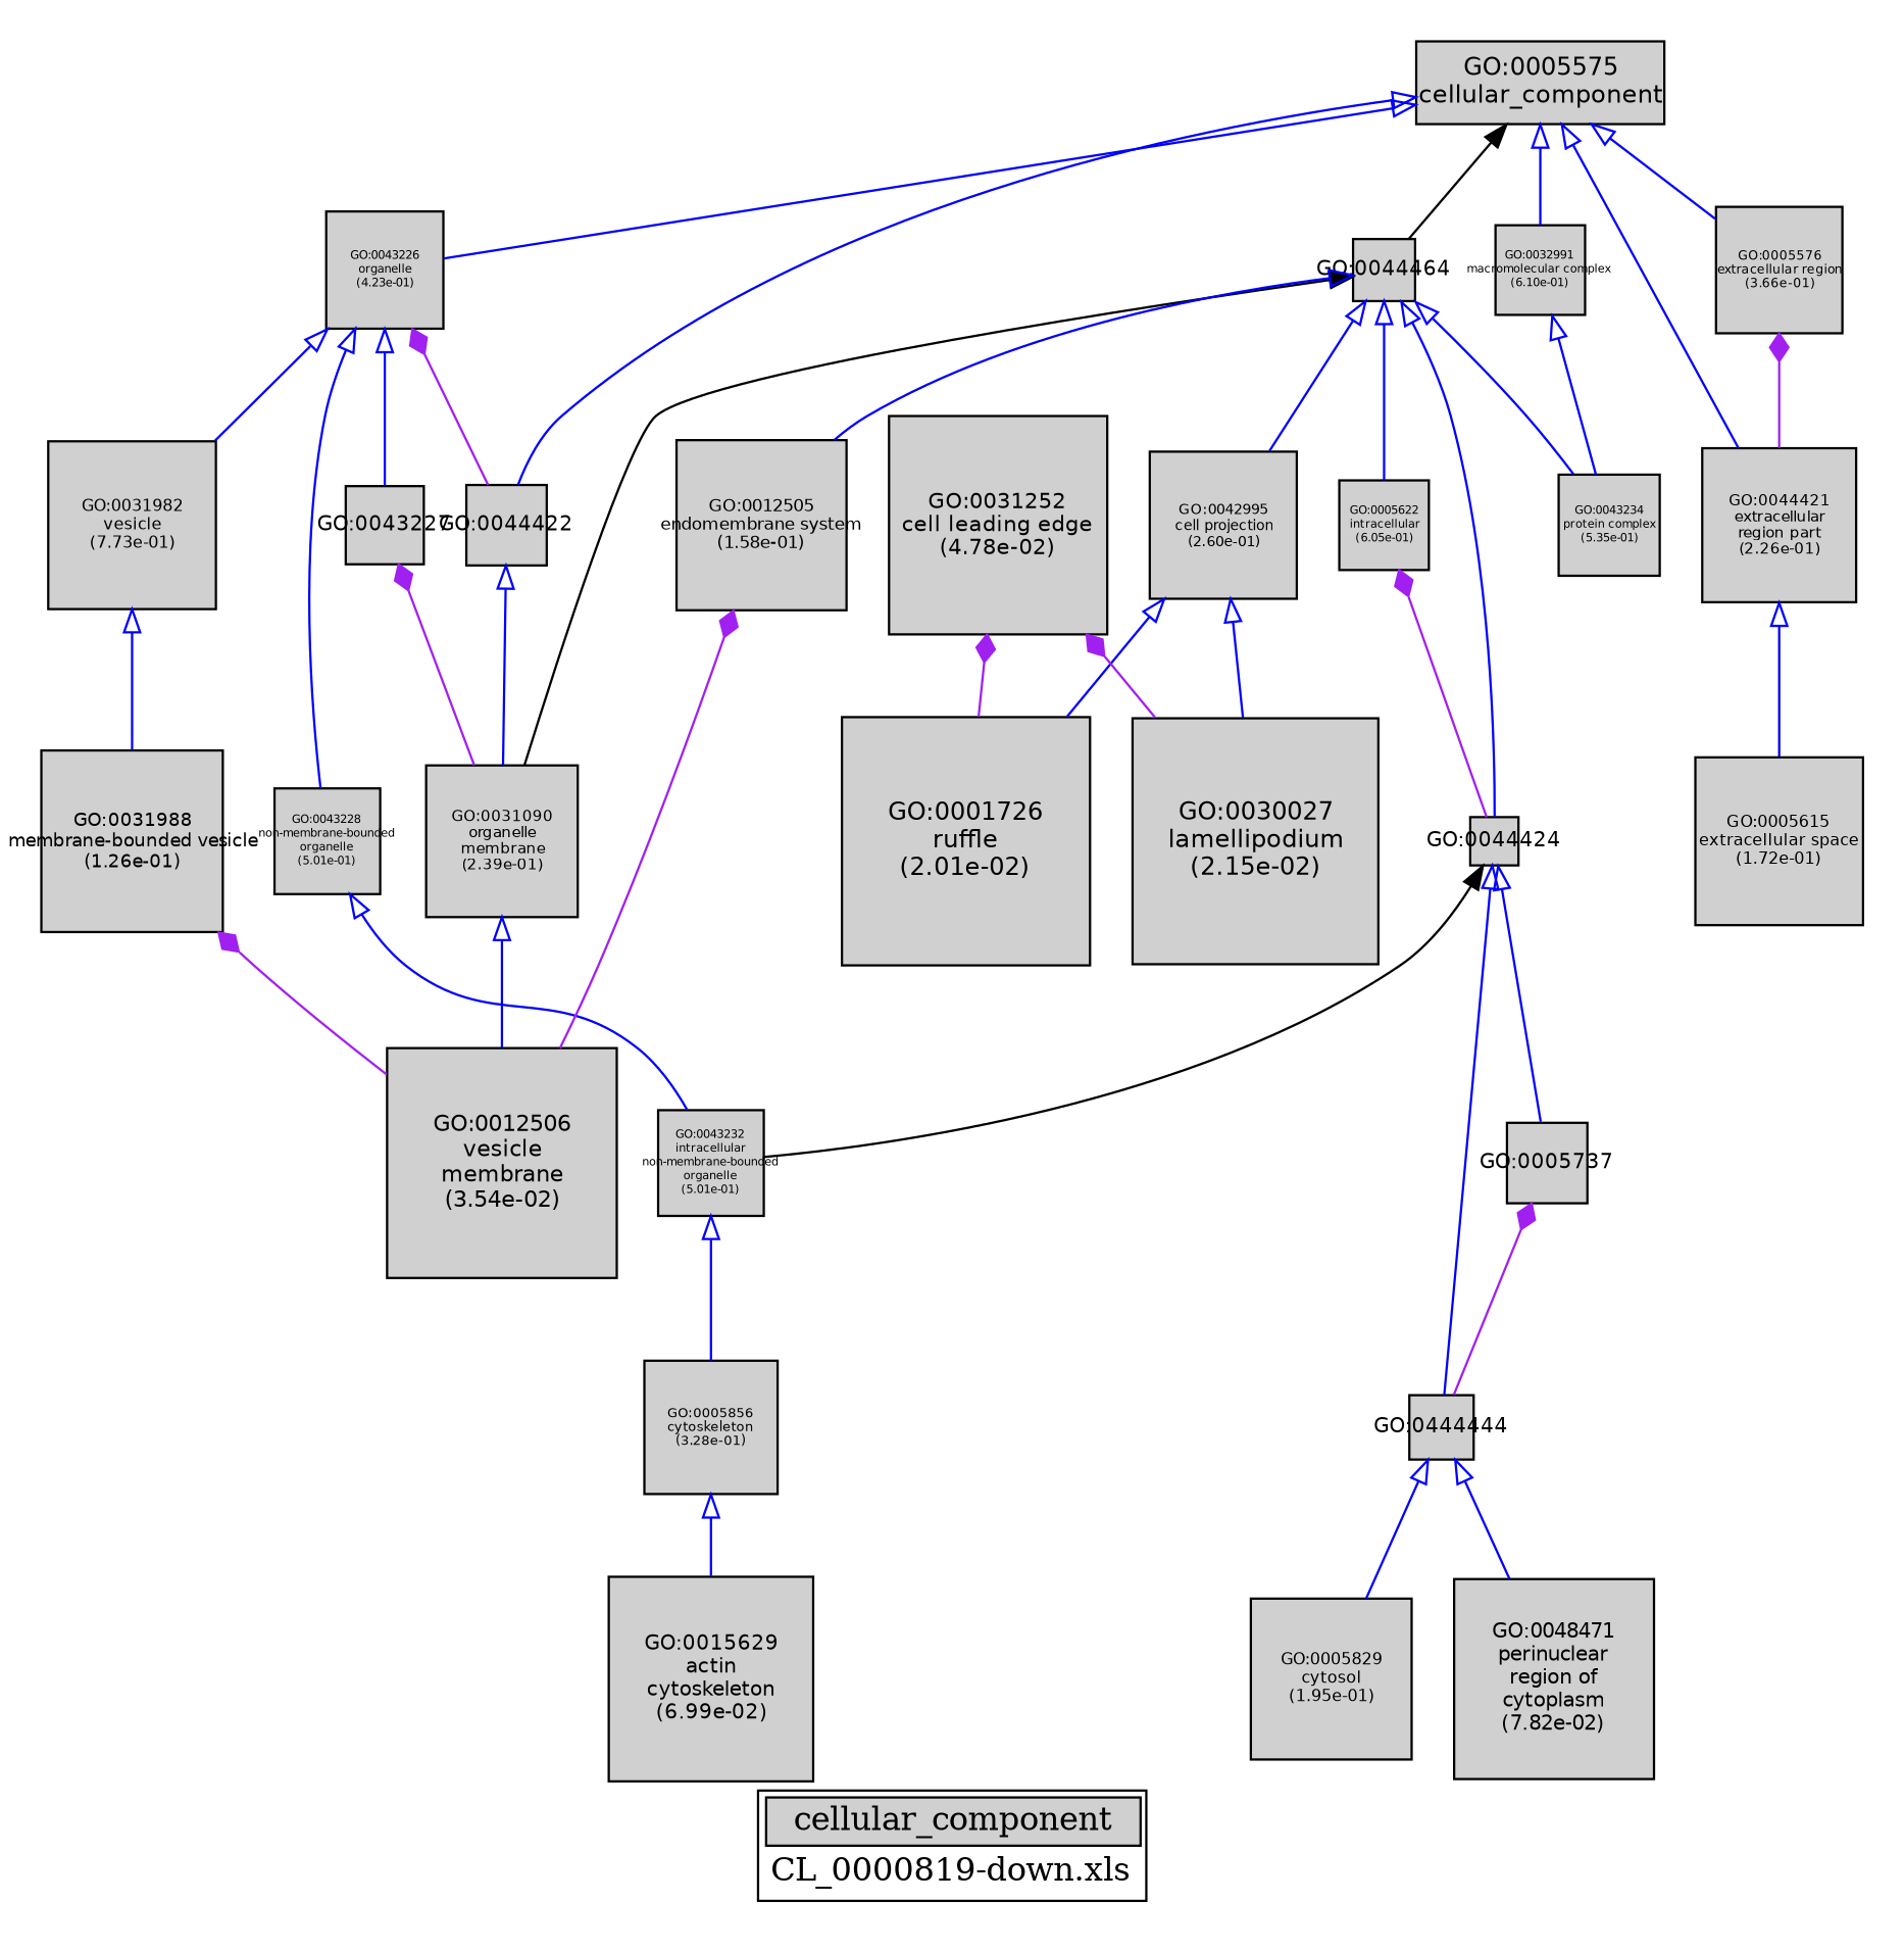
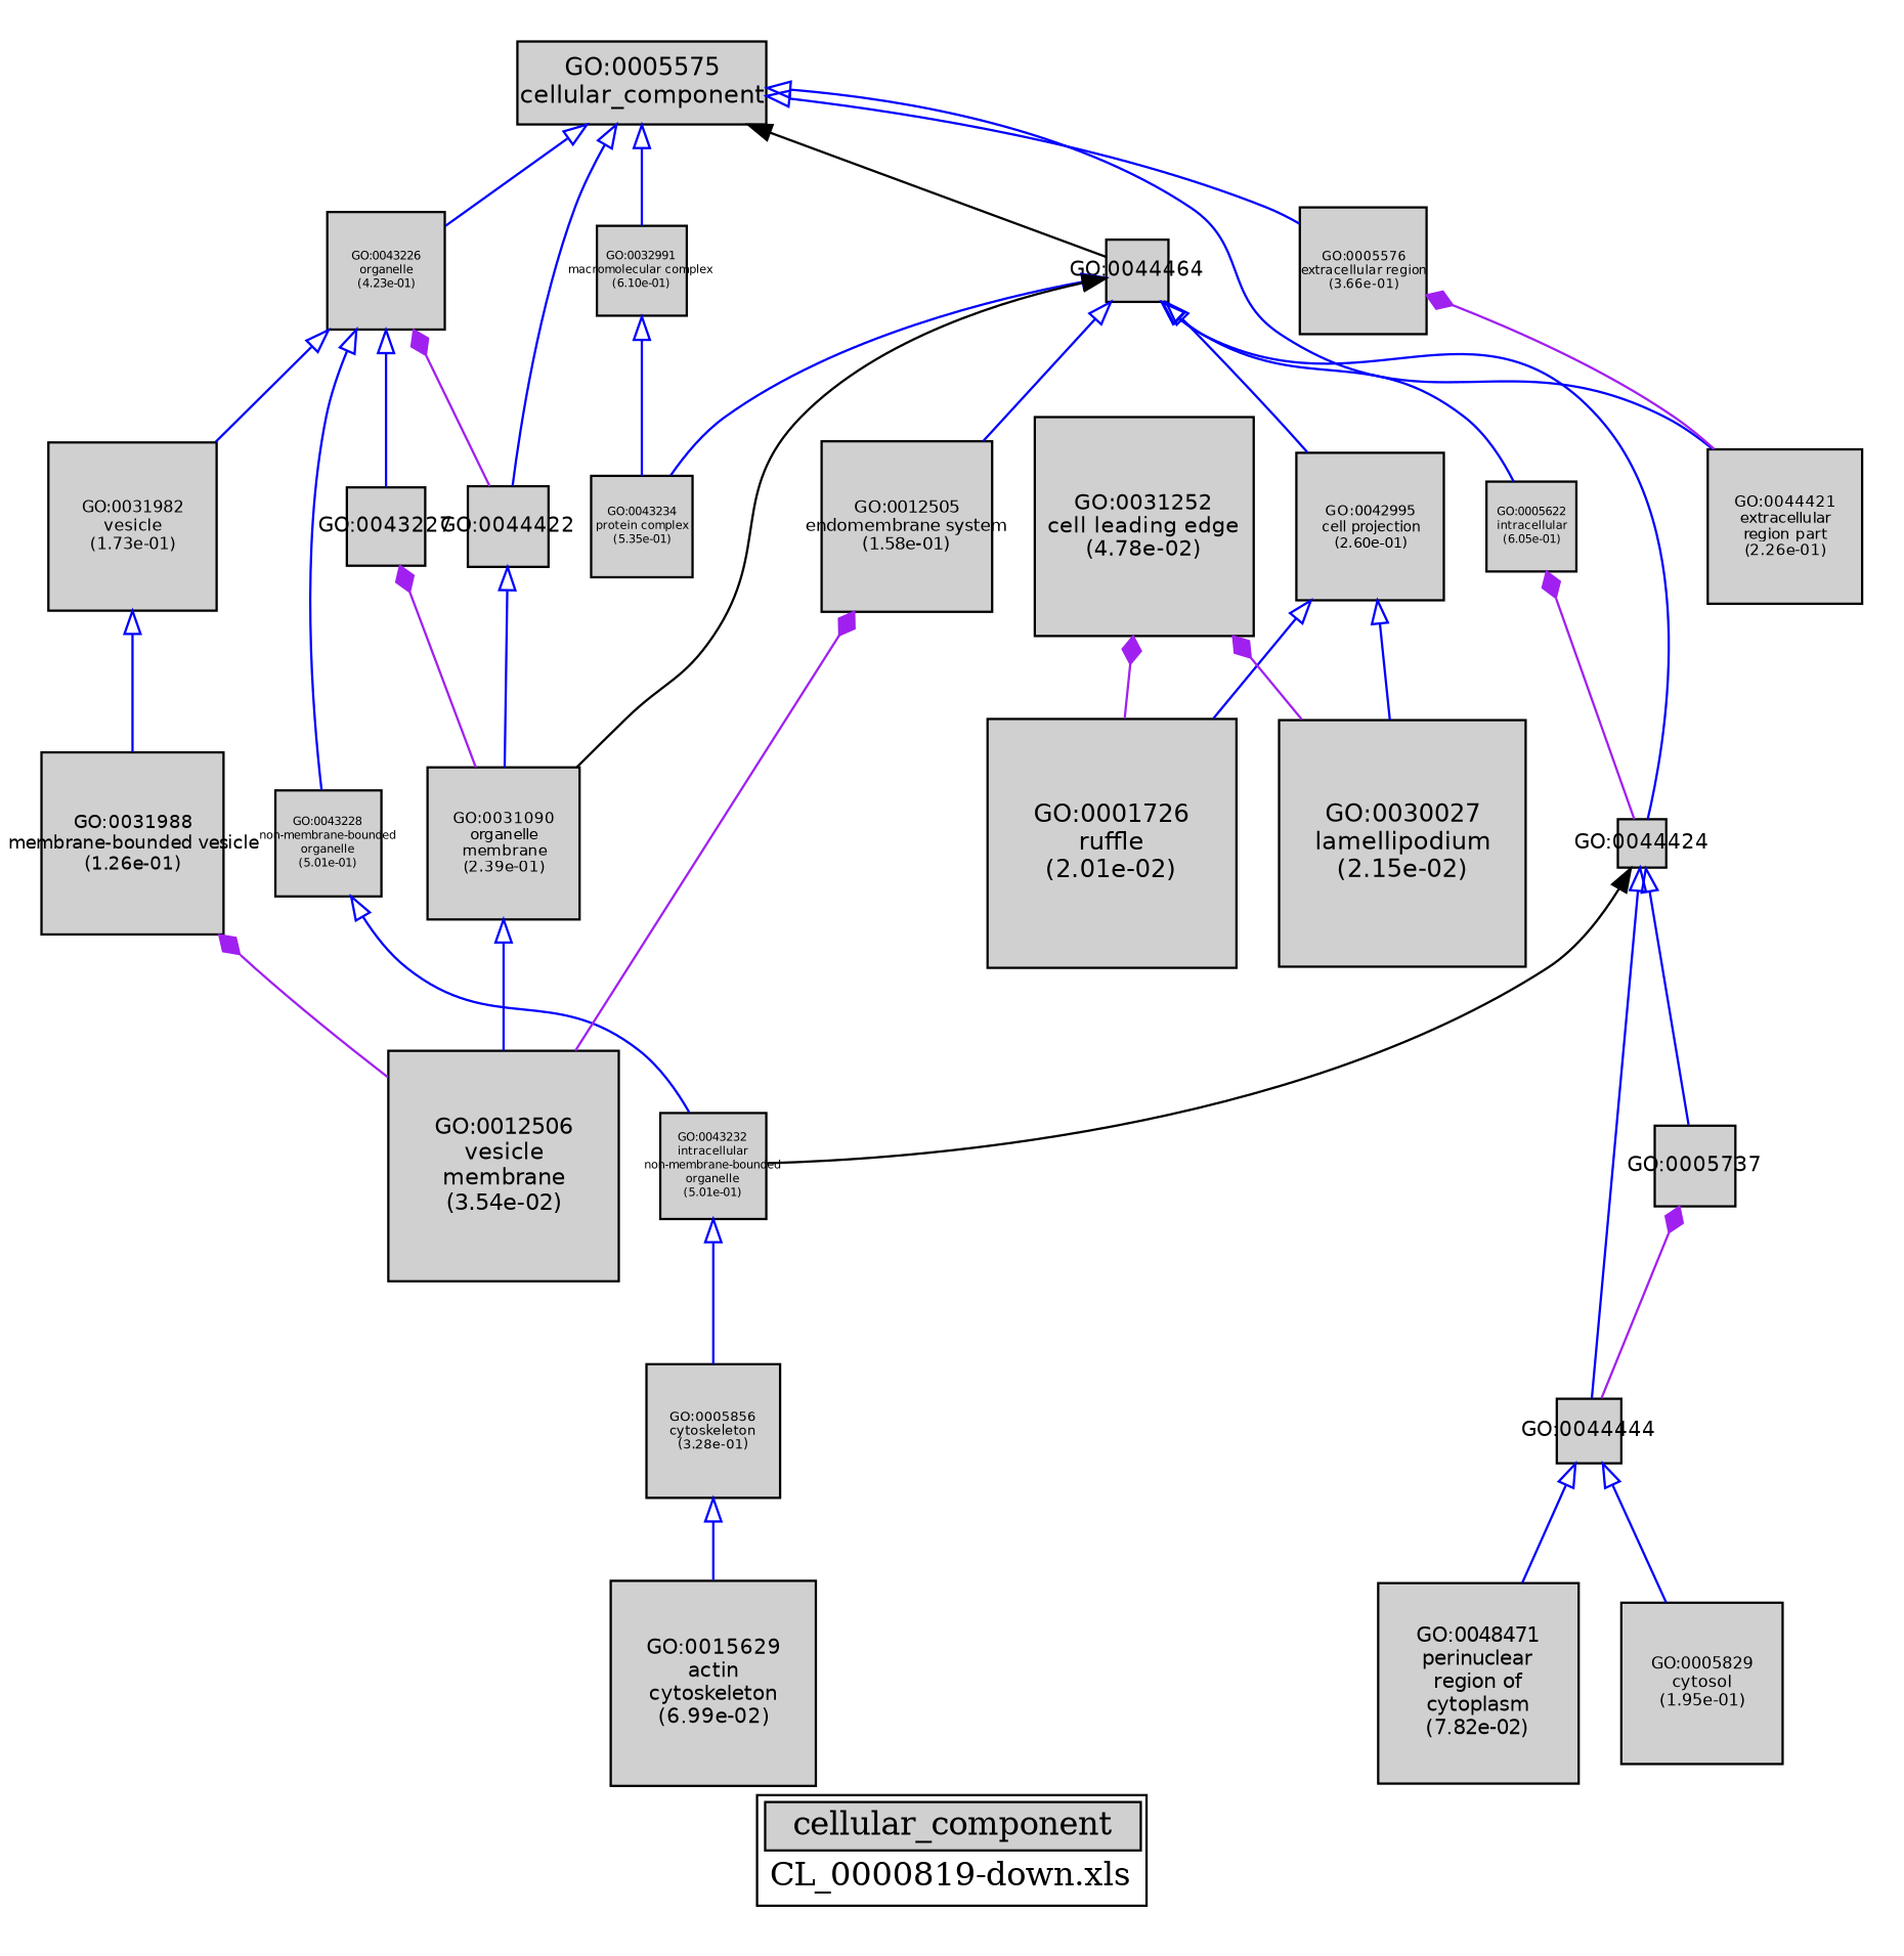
  digraph {
    bgcolor="#FFFFFF"
    label=<<TABLE COLOR="black" BGCOLOR="white"><TR><TD COLSPAN="2" BGCOLOR="#D0D0D0"><FONT COLOR="black">cellular_component</FONT></TD></TR><TR><TD BORDER="0">CL_0000819-down.xls</TD></TR></TABLE>>
    node [color=black fillcolor="#D0D0D0" fixedsize=true fontcolor=black fontname=Helvetica fontsize=9 shape=box style=filled]
    edge [arrowtail=empty color=blue dir=back weight=5.0]
    n1 [fontsize=9.98619369126 height=1.38697134601 label=<<TABLE BORDER="0"><TR><TD>GO:0012506<BR/>vesicle<BR/>membrane<BR/>(3.54e-02)</TD></TR></TABLE>> width=1.38697134601]
    n2 [fontsize=7.8799057204 height=1.09443135006 label=<<TABLE BORDER="0"><TR><TD>GO:0031988<BR/>membrane-bounded vesicle<BR/>(1.26e-01)</TD></TR></TABLE>> width=1.09443135006]
    n3 [fontsize=5.0 height=0.636868026762 label=<<TABLE BORDER="0"><TR><TD>GO:0043228<BR/>non-membrane-bounded<BR/>organelle<BR/>(5.01e-01)</TD></TR></TABLE>> width=0.636868026762]
    n4 [fontsize=5.0 height=0.541148171375 label=<<TABLE BORDER="0"><TR><TD>GO:0032991<BR/>macromolecular complex<BR/>(6.10e-01)</TD></TR></TABLE>> width=0.541148171375]
    n5 [fontsize=8.91824988066 height=1.23864581676 label=<<TABLE BORDER="0"><TR><TD>GO:0015629<BR/>actin<BR/>cytoskeleton<BR/>(6.99e-02)</TD></TR></TABLE>> width=1.23864581676]
    n6 [fontsize=5.10540990845 height=0.709084709506 label=<<TABLE BORDER="0"><TR><TD>GO:0043226<BR/>organelle<BR/>(4.23e-01)</TD></TR></TABLE>> width=0.709084709506]
    n7 [fontsize=10.7020557067 height=1.48639662593 label=<<TABLE BORDER="0"><TR><TD>GO:0030027<BR/>lamellipodium<BR/>(2.15e-02)</TD></TR></TABLE>> width=1.48639662593]
    n8 [fontsize=6.36923998657 height=0.884616664802 label=<<TABLE BORDER="0"><TR><TD>GO:0042995<BR/>cell projection<BR/>(2.60e-01)</TD></TR></TABLE>> width=0.884616664802]
    n9 [fontsize=10.8 height=1.5 label=<<TABLE BORDER="0"><TR><TD>GO:0001726<BR/>ruffle<BR/>(2.01e-02)</TD></TR></TABLE>> width=1.5]
-   n10 [fontsize=7.26398205348 height=1.00888639632 label=<<TABLE BORDER="0"><TR><TD>GO:0005615<BR/>extracellular space<BR/>(1.72e-01)</TD></TR></TABLE>> width=1.00888639632]
    n11 [fontsize=5.0 height=0.636868026762 label=<<TABLE BORDER="0"><TR><TD>GO:0043232<BR/>intracellular<BR/>non-membrane-bounded<BR/>organelle<BR/>(5.01e-01)</TD></TR></TABLE>> width=0.636868026762]
    n12 [fontsize=6.68870068942 height=0.928986206864 label=<<TABLE BORDER="0"><TR><TD>GO:0044421<BR/>extracellular<BR/>region part<BR/>(2.26e-01)</TD></TR></TABLE>> width=0.928986206864]
    n13 [fontsize=5.0 height=0.545426298986 label=<<TABLE BORDER="0"><TR><TD>GO:0005622<BR/>intracellular<BR/>(6.05e-01)</TD></TR></TABLE>> width=0.545426298986]
-   "GO:0044444" [height=0.383250400342 width=0.383250400342 label="GO:0444444"]
+   "GO:0044444" [height=0.383250400342 width=0.383250400342]
    n15 [fontsize=10.8 label=<<TABLE BORDER="0"><TR><TD>GO:0005575<BR/>cellular_component</TD></TR></TABLE>> width=1.5]
    n16 [fontsize=5.0 height=0.60710047152 label=<<TABLE BORDER="0"><TR><TD>GO:0043234<BR/>protein complex<BR/>(5.35e-01)</TD></TR></TABLE>> width=0.60710047152]
-   n17 [fontsize=7.2537229523 height=1.00746152115 label=<<TABLE BORDER="0"><TR><TD>GO:0031982<BR/>vesicle<BR/>(7.73e-01)</TD></TR></TABLE>> width=1.00746152115]
+   n17 [fontsize=7.2537229523 height=1.00746152115 label=<<TABLE BORDER="0"><TR><TD>GO:0031982<BR/>vesicle<BR/>(1.73e-01)</TD></TR></TABLE>> width=1.00746152115]
    n18 [fontsize=7.00842520226 height=0.973392389203 label=<<TABLE BORDER="0"><TR><TD>GO:0005829<BR/>cytosol<BR/>(1.95e-01)</TD></TR></TABLE>> width=0.973392389203]
    "GO:0043227" [height=0.470274668661 width=0.470274668661]
    n20 [fontsize=5.80005131346 height=0.805562682425 label=<<TABLE BORDER="0"><TR><TD>GO:0005856<BR/>cytoskeleton<BR/>(3.28e-01)</TD></TR></TABLE>> width=0.805562682425]
    "GO:0044424" [height=0.285424063776 width=0.285424063776]
    "GO:0005737" [height=0.48688802971 width=0.48688802971]
    n23 [fontsize=9.53204521021 height=1.32389516808 label=<<TABLE BORDER="0"><TR><TD>GO:0031252<BR/>cell leading edge<BR/>(4.78e-02)</TD></TR></TABLE>> width=1.32389516808]
    "GO:0044464" [height=0.381789060738 width=0.381789060738]
    n25 [fontsize=6.55838376956 height=0.910886634661 label=<<TABLE BORDER="0"><TR><TD>GO:0031090<BR/>organelle<BR/>membrane<BR/>(2.39e-01)</TD></TR></TABLE>> width=0.910886634661]
    n26 [fontsize=5.51299716579 height=0.765694050804 label=<<TABLE BORDER="0"><TR><TD>GO:0005576<BR/>extracellular region<BR/>(3.66e-01)</TD></TR></TABLE>> width=0.765694050804]
    n27 [fontsize=7.43460644057 height=1.03258422786 label=<<TABLE BORDER="0"><TR><TD>GO:0012505<BR/>endomembrane system<BR/>(1.58e-01)</TD></TR></TABLE>> width=1.03258422786]
    n28 [fontsize=8.73074043525 height=1.21260283823 label=<<TABLE BORDER="0"><TR><TD>GO:0048471<BR/>perinuclear<BR/>region of<BR/>cytoplasm<BR/>(7.82e-02)</TD></TR></TABLE>> width=1.21260283823]
    "GO:0044422" [height=0.483966136881 width=0.483966136881]
    subgraph sub_1 {
      n1
      n2
      n3
      n4
      n5
      n6
      n7
      n8
      n9
-     n10
      n11
      n12
      n13
      "GO:0044444"
      n15
      n16
      n17
      n18
      "GO:0043227"
      n20
      "GO:0044424"
      "GO:0005737"
      n23
      "GO:0044464"
      n25
      n26
      n27
      n28
      "GO:0044422"
    }
    subgraph sub_2 {
      subgraph sub_3 {
        subgraph sub_4 {
        }
        subgraph sub_5 {
        }
      }
      subgraph sub_6 {
        n1
        n2
        n6
        n7
        n9
        n12
        n13
        "GO:0044444"
        "GO:0043227"
        "GO:0044424"
        "GO:0005737"
        n23
        n25
        n26
        n27
        "GO:0044422"
      }
      subgraph sub_7 {
        n1
        n2
        n3
        n4
        n5
        n6
        n7
        n8
        n9
-       n10
        n11
        n12
        n13
        "GO:0044444"
        n15
        n16
        n17
        n18
        "GO:0043227"
        n20
        "GO:0044424"
        "GO:0005737"
        n23
        "GO:0044464"
        n25
        n26
        n27
        n28
        "GO:0044422"
      }
    }
    n2 -> n1 [arrowtail=diamond color=purple weight=2.5]
    n3 -> n11
    n4 -> n16
    n6 -> n3
    n6 -> n17
    n6 -> "GO:0043227"
    n6 -> "GO:0044422" [arrowtail=diamond color=purple weight=2.5]
    n8 -> n7
    n8 -> n9
    n11 -> n20
-   n12 -> n10
    n13 -> "GO:0044424" [arrowtail=diamond color=purple weight=2.5]
    "GO:0044444" -> n18
    "GO:0044444" -> n28
    n15 -> n4
    n15 -> n6
    n15 -> n12
    n15 -> "GO:0044464" [weight=1 arrowtail="" color=""]
    n15 -> n26
    n15 -> "GO:0044422"
    n17 -> n2
    "GO:0043227" -> n25 [arrowtail=diamond color=purple weight=2.5]
    n20 -> n5
    "GO:0044424" -> n11 [weight=1 arrowtail="" color=""]
    "GO:0044424" -> "GO:0044444"
    "GO:0044424" -> "GO:0005737"
    "GO:0005737" -> "GO:0044444" [arrowtail=diamond color=purple weight=2.5]
    n23 -> n7 [arrowtail=diamond color=purple weight=2.5]
    n23 -> n9 [arrowtail=diamond color=purple weight=2.5]
    "GO:0044464" -> n8
    "GO:0044464" -> n13
    "GO:0044464" -> n16
    "GO:0044464" -> "GO:0044424"
    "GO:0044464" -> n25 [weight=1 arrowtail="" color=""]
    "GO:0044464" -> n27
    n25 -> n1
    n26 -> n12 [arrowtail=diamond color=purple weight=2.5]
    n27 -> n1 [arrowtail=diamond color=purple weight=2.5]
    "GO:0044422" -> n25
  }
